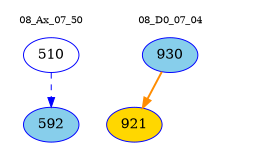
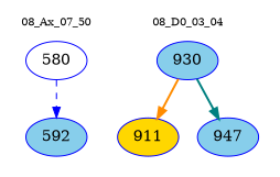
  digraph {
    node [color=blue fillcolor=skyblue style=filled]
    edge [style=bold]
-   n1 [fillcolor=white label=510]
+   n1 [fillcolor=white label=580]
    n2 [label=592]
    n3 [label=930]
-   n4 [fillcolor=gold label=921]
+   n4 [fillcolor=gold label=911]
+   n5 [label=947]
    subgraph cluster_1 {
      color=white
      fontsize=10
      label="08_Ax_07_50"
      n1
      n2
    }
    subgraph cluster_2 {
      color=white
      fontsize=10
-     label="08_D0_07_04"
+     label="08_D0_03_04"
      n3
      n4
+     n5
    }
    n1 -> n2 [color=blue style=dashed]
    n3 -> n4 [color=darkorange]
+   n3 -> n5 [color=teal]
  }
